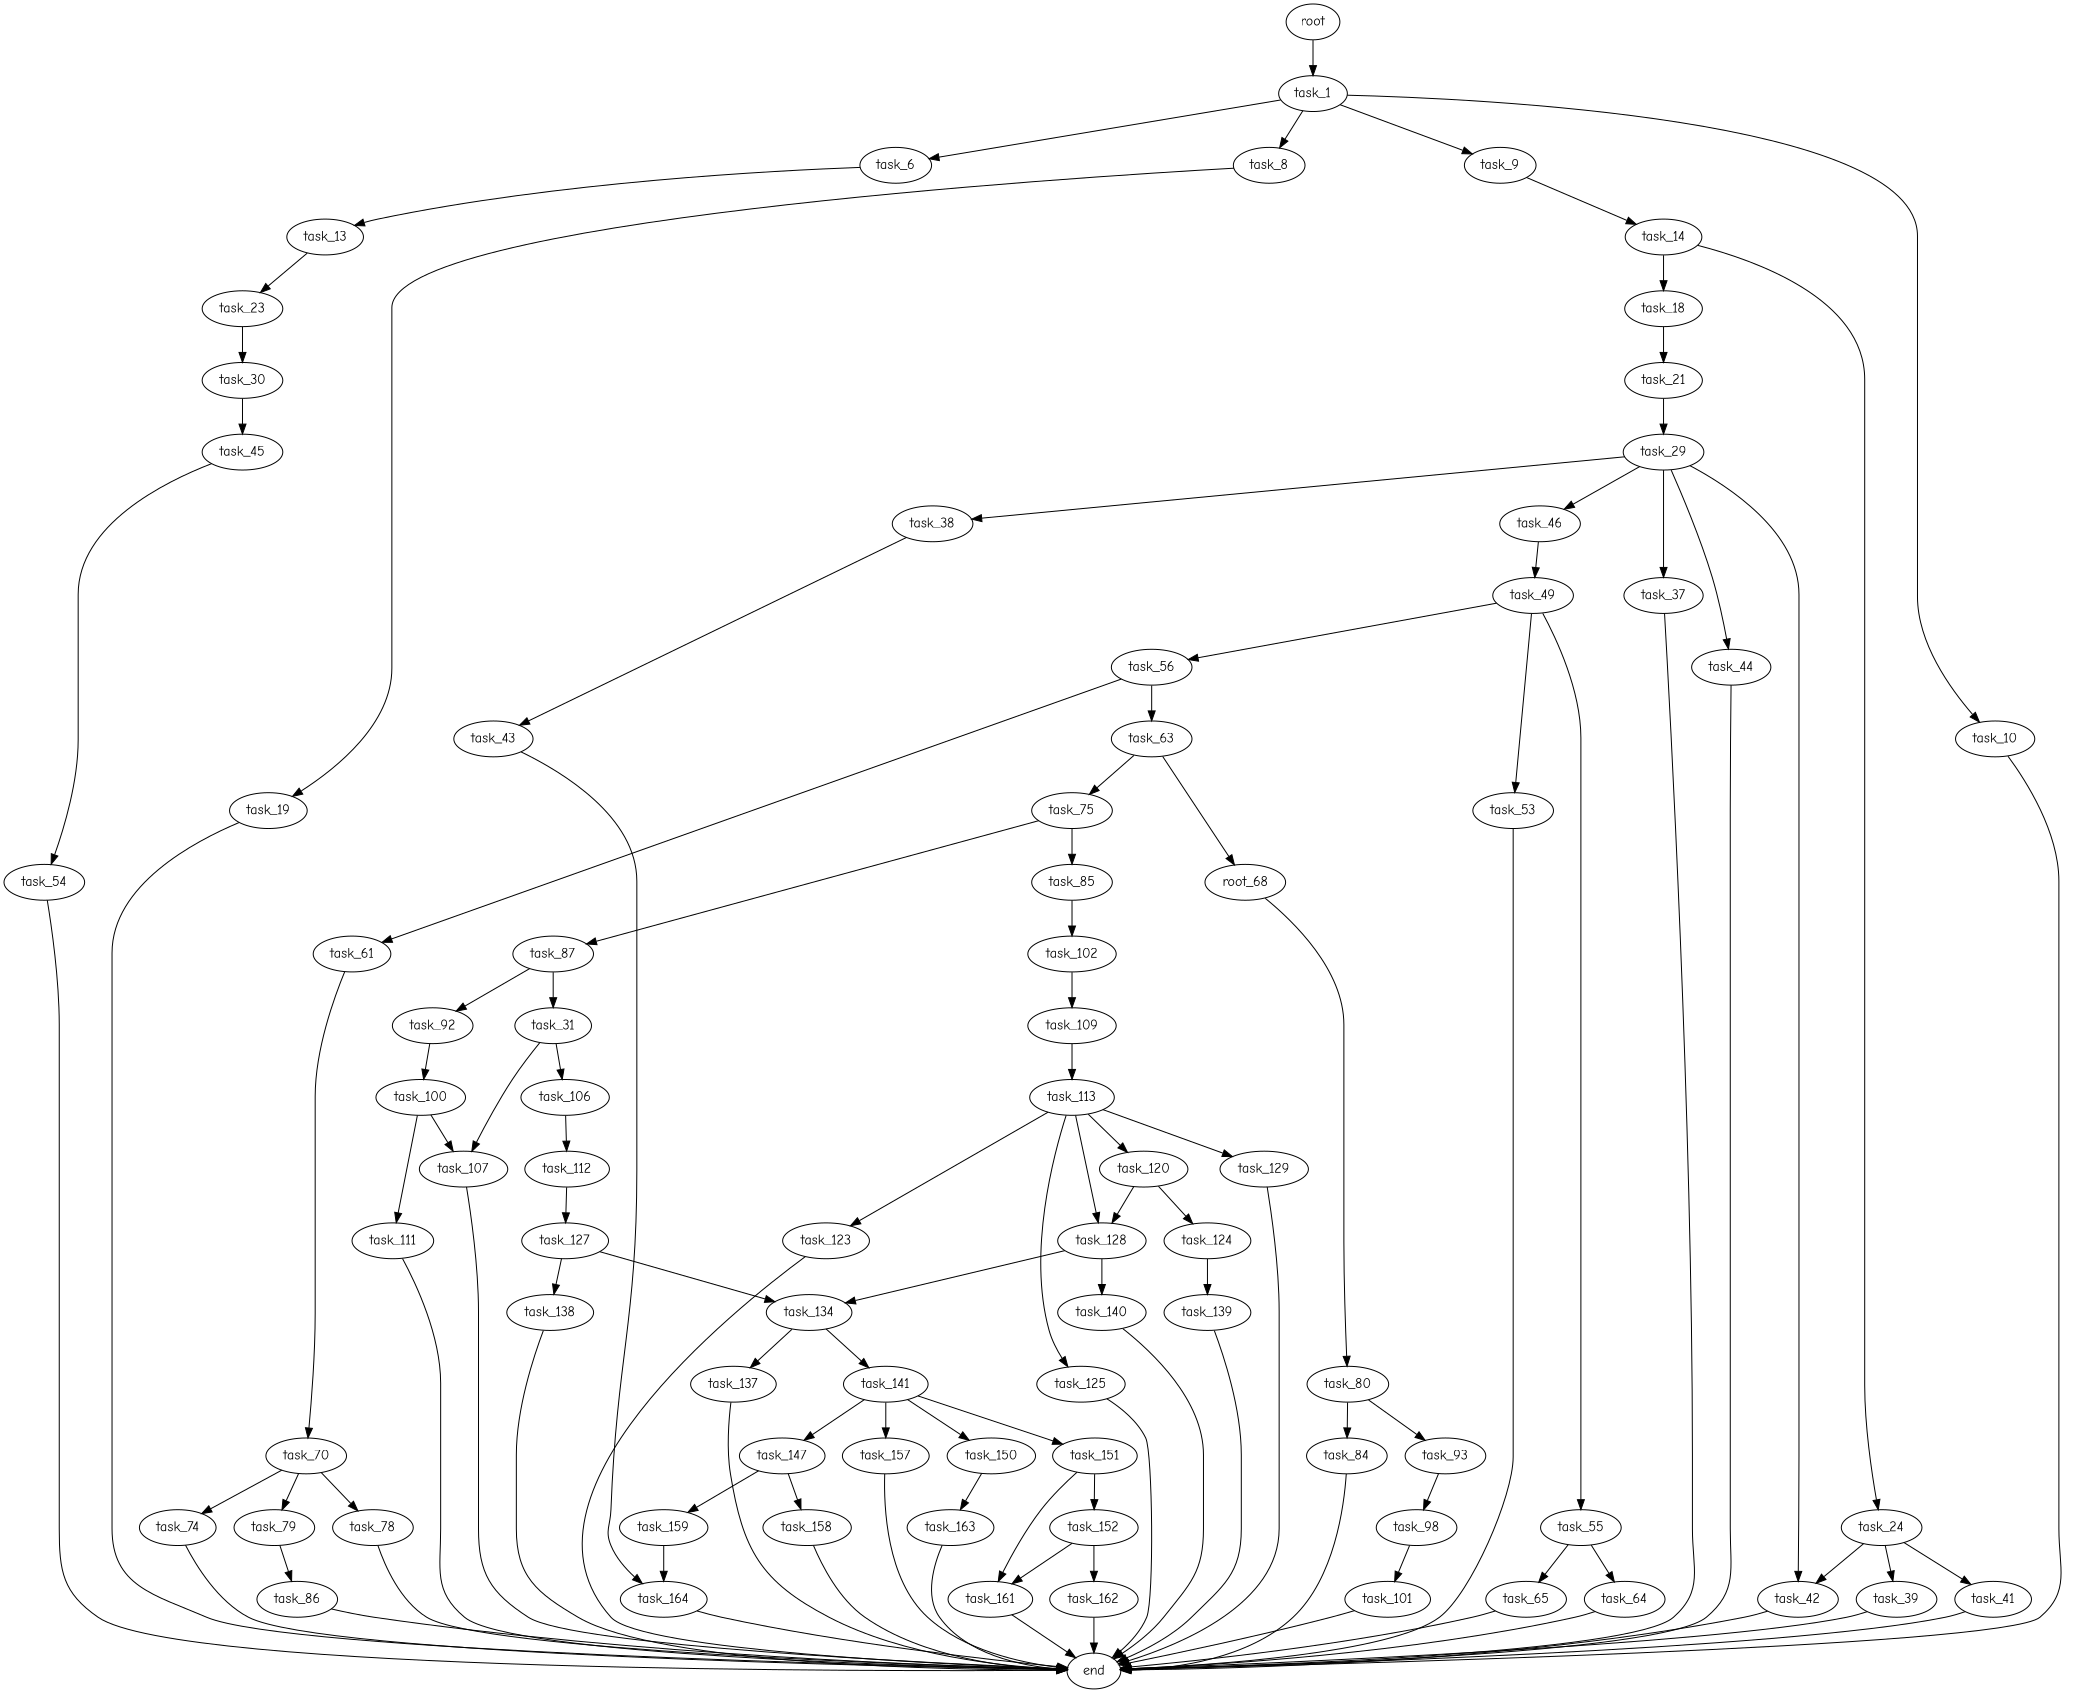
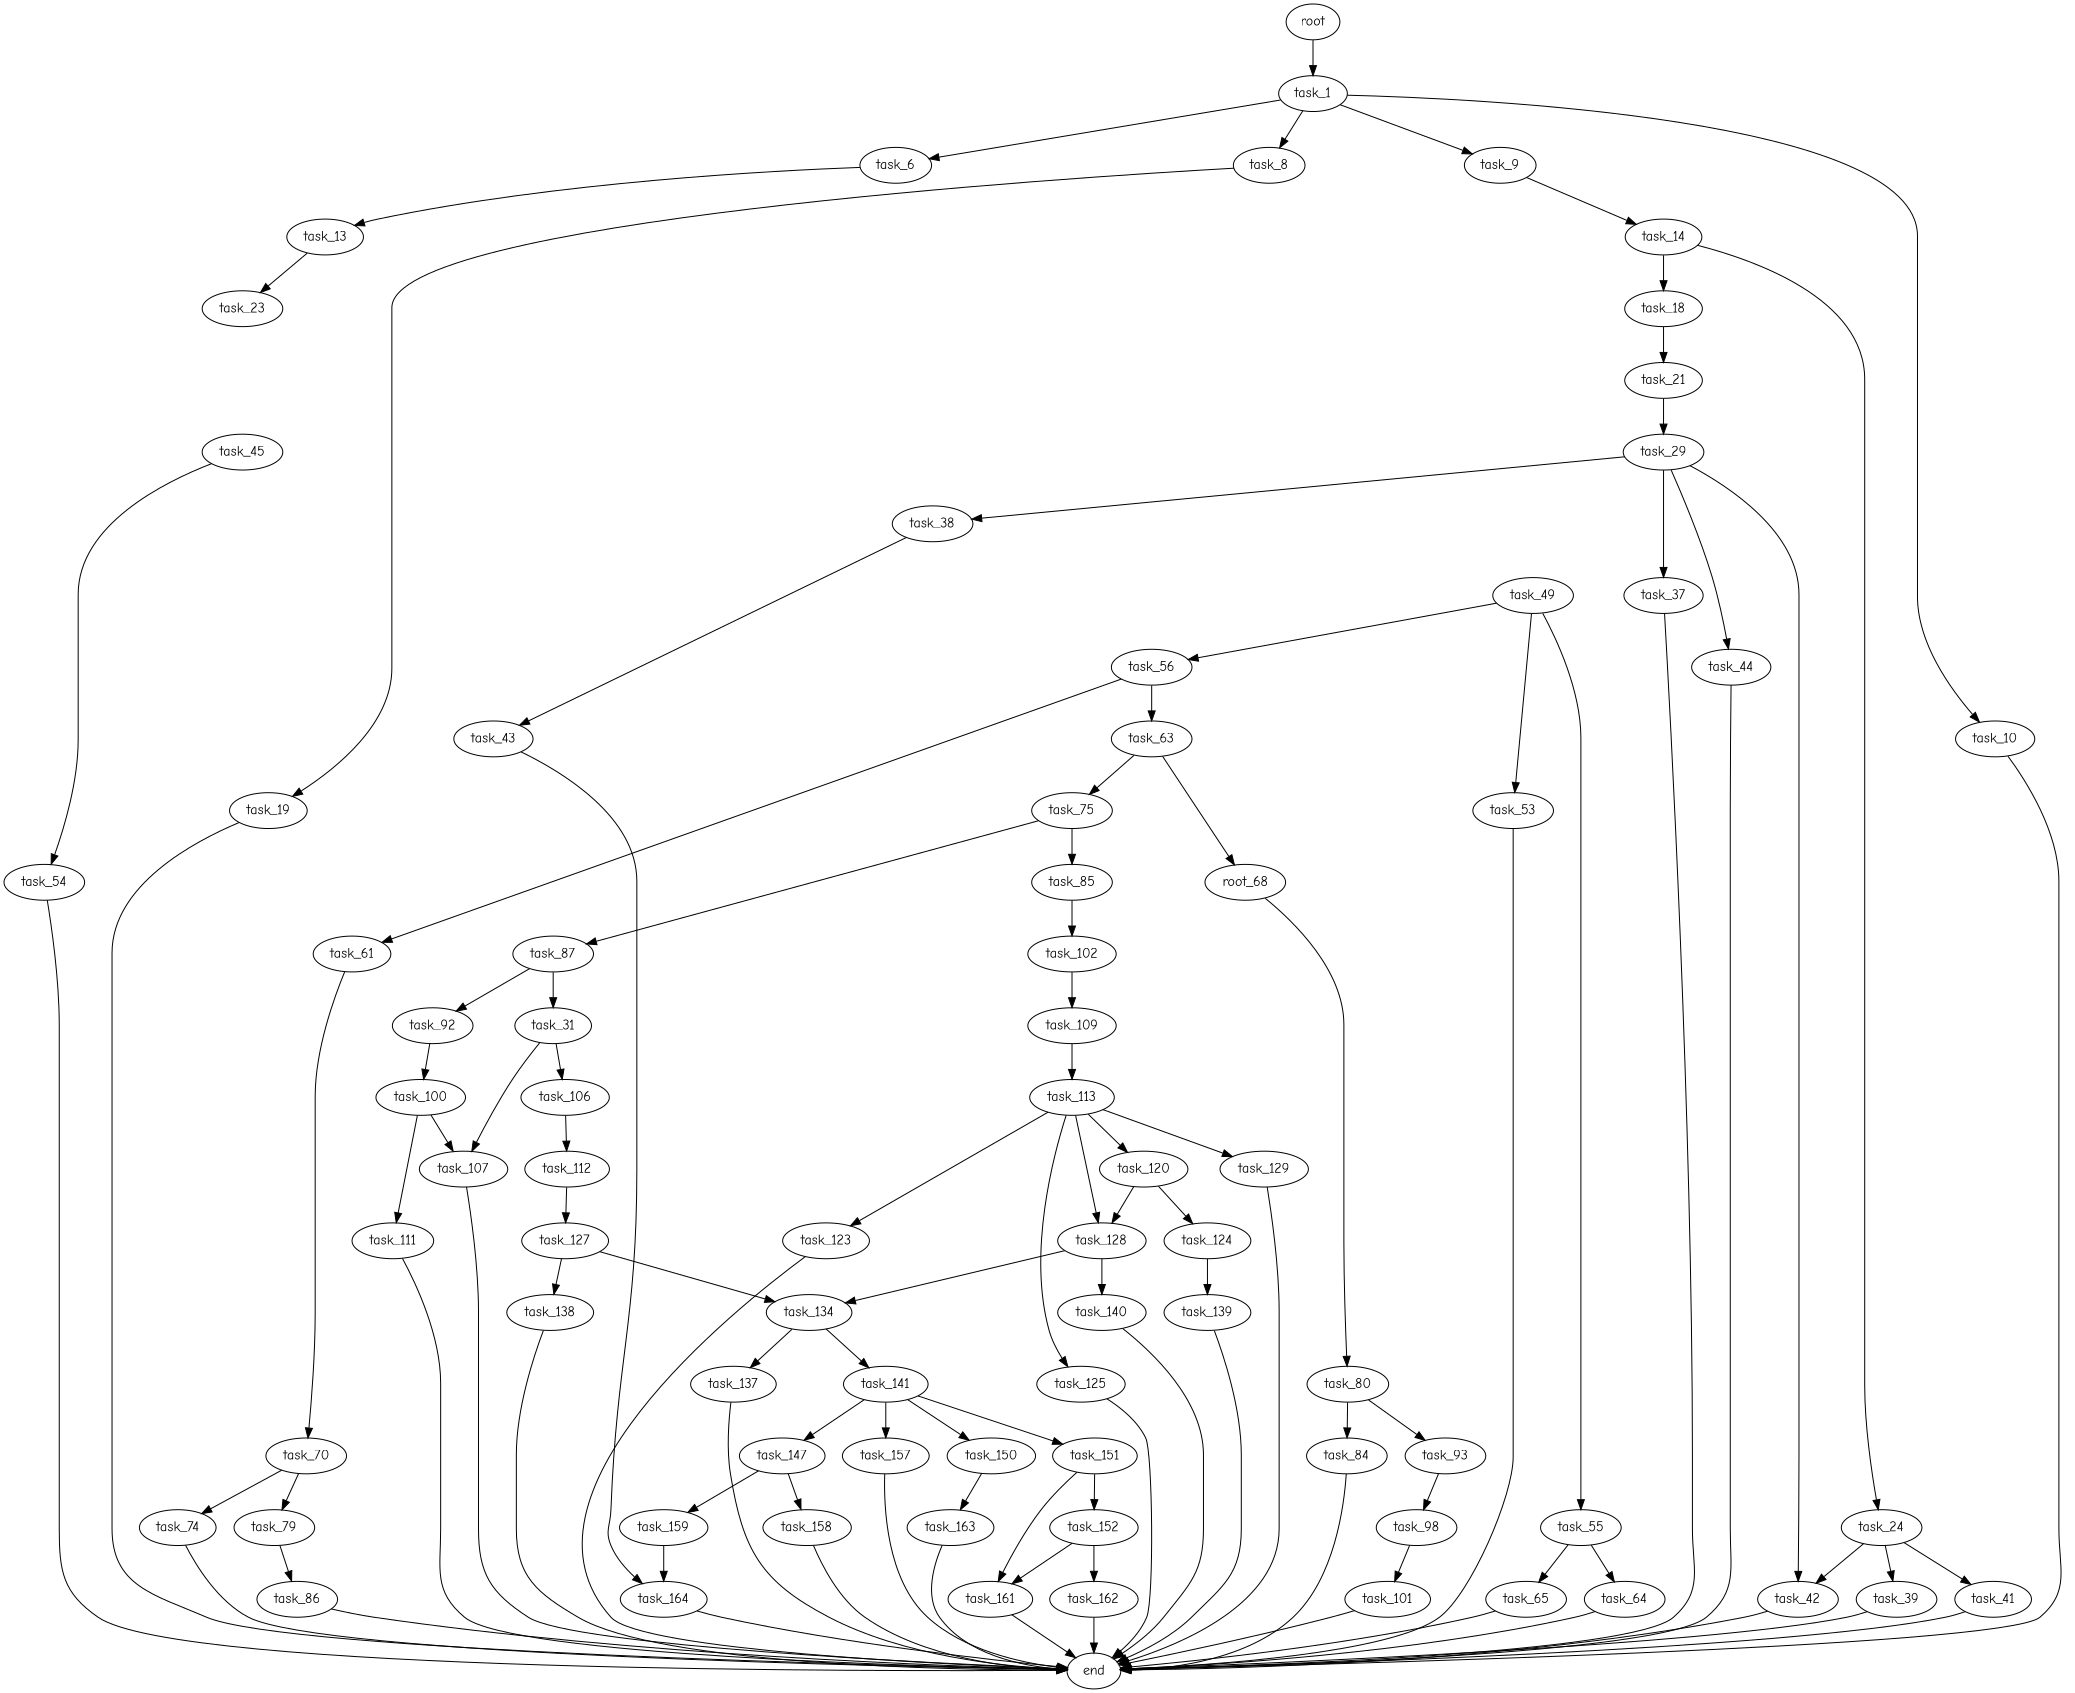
  digraph {
    fontname="Comic Neue"
    node [fontname="Comic Neue"]
    edge [fontname="Comic Neue"]
    root
    task_1
    task_6
    task_8
    task_9
    task_10
    task_13
    task_19
    task_14
    end
    task_23
    task_18
    task_24
-   task_30
    task_21
    task_39
    task_41
    task_42
    task_45
    task_29
    task_37
    task_38
    task_44
-   task_46
    task_43
    task_49
    task_54
    task_164
    task_53
    task_55
    task_56
    task_64
    task_65
    task_61
    task_63
    task_70
    n37 [label=root_68]
    task_75
    task_74
-   task_78
    task_79
    task_80
    task_85
    task_87
    task_86
    task_84
    task_93
    task_102
    n49 [label=task_31]
    task_92
    task_98
    task_109
    task_106
    task_107
    task_100
    task_101
    task_113
    task_112
    task_111
    task_127
    task_120
    task_123
    task_125
    task_128
    task_129
    task_134
    task_138
    task_124
    task_140
    task_137
    task_141
    task_139
    task_147
    task_150
    task_151
    task_157
    task_158
    task_159
    task_163
    task_152
    task_161
    task_162
    root -> task_1
    task_1 -> task_6
    task_1 -> task_8
    task_1 -> task_9
    task_1 -> task_10
    task_6 -> task_13
    task_8 -> task_19
    task_9 -> task_14
    task_10 -> end
    task_13 -> task_23
    task_19 -> end
    task_14 -> task_18
    task_14 -> task_24
-   task_23 -> task_30
    task_18 -> task_21
    task_24 -> task_39
    task_24 -> task_41
    task_24 -> task_42
-   task_30 -> task_45
    task_21 -> task_29
    task_39 -> end
    task_41 -> end
    task_42 -> end
    task_45 -> task_54
    task_29 -> task_42
    task_29 -> task_37
    task_29 -> task_38
    task_29 -> task_44
-   task_29 -> task_46
    task_37 -> end
    task_38 -> task_43
    task_44 -> end
-   task_46 -> task_49
    task_43 -> task_164
    task_49 -> task_53
    task_49 -> task_55
    task_49 -> task_56
    task_54 -> end
    task_164 -> end
    task_53 -> end
    task_55 -> task_64
    task_55 -> task_65
    task_56 -> task_61
    task_56 -> task_63
    task_64 -> end
    task_65 -> end
    task_61 -> task_70
    task_63 -> n37
    task_63 -> task_75
    task_70 -> task_74
-   task_70 -> task_78
    task_70 -> task_79
    n37 -> task_80
    task_75 -> task_85
    task_75 -> task_87
    task_74 -> end
-   task_78 -> end
    task_79 -> task_86
    task_80 -> task_84
    task_80 -> task_93
    task_85 -> task_102
    task_87 -> n49
    task_87 -> task_92
    task_86 -> end
    task_84 -> end
    task_93 -> task_98
    task_102 -> task_109
    n49 -> task_106
    n49 -> task_107
    task_92 -> task_100
    task_98 -> task_101
    task_109 -> task_113
    task_106 -> task_112
    task_107 -> end
    task_100 -> task_107
    task_100 -> task_111
    task_101 -> end
    task_113 -> task_120
    task_113 -> task_123
    task_113 -> task_125
    task_113 -> task_128
    task_113 -> task_129
    task_112 -> task_127
    task_111 -> end
    task_127 -> task_134
    task_127 -> task_138
    task_120 -> task_128
    task_120 -> task_124
    task_123 -> end
    task_125 -> end
    task_128 -> task_134
    task_128 -> task_140
    task_129 -> end
    task_134 -> task_137
    task_134 -> task_141
    task_138 -> end
    task_124 -> task_139
    task_140 -> end
    task_137 -> end
    task_141 -> task_147
    task_141 -> task_150
    task_141 -> task_151
    task_141 -> task_157
    task_139 -> end
    task_147 -> task_158
    task_147 -> task_159
    task_150 -> task_163
    task_151 -> task_152
    task_151 -> task_161
    task_157 -> end
    task_158 -> end
    task_159 -> task_164
    task_163 -> end
    task_152 -> task_161
    task_152 -> task_162
    task_161 -> end
    task_162 -> end
  }
